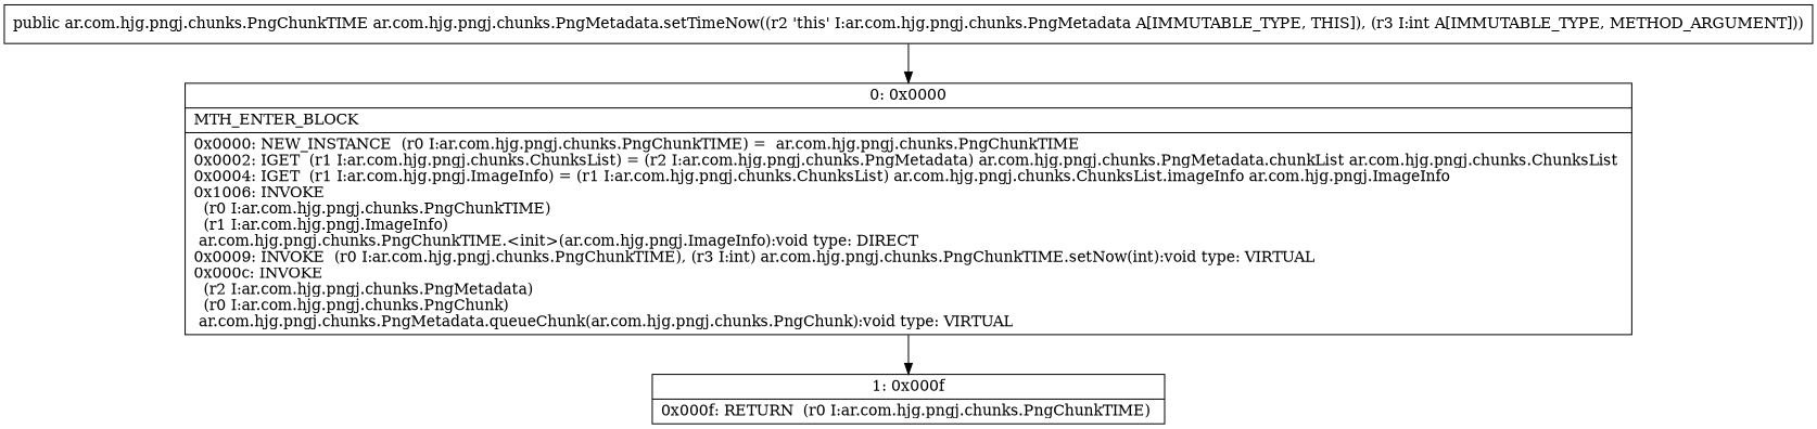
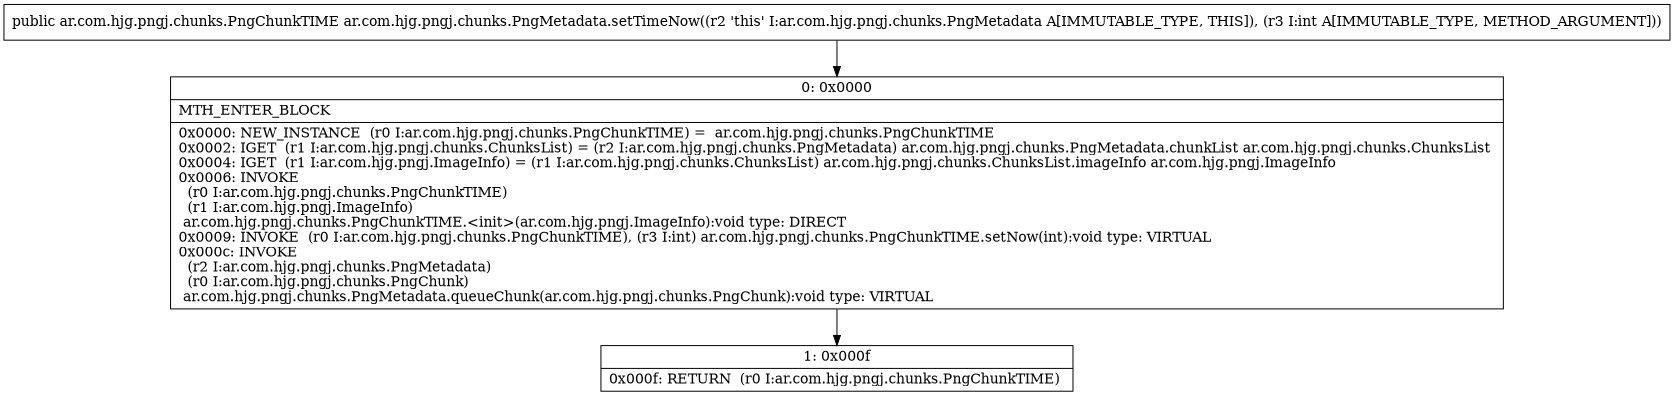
  digraph {
    node [shape=record]
-   n1 [label="{0\:\ 0x0000|MTH_ENTER_BLOCK\l|0x0000: NEW_INSTANCE  (r0 I:ar.com.hjg.pngj.chunks.PngChunkTIME) =  ar.com.hjg.pngj.chunks.PngChunkTIME \l0x0002: IGET  (r1 I:ar.com.hjg.pngj.chunks.ChunksList) = (r2 I:ar.com.hjg.pngj.chunks.PngMetadata) ar.com.hjg.pngj.chunks.PngMetadata.chunkList ar.com.hjg.pngj.chunks.ChunksList \l0x0004: IGET  (r1 I:ar.com.hjg.pngj.ImageInfo) = (r1 I:ar.com.hjg.pngj.chunks.ChunksList) ar.com.hjg.pngj.chunks.ChunksList.imageInfo ar.com.hjg.pngj.ImageInfo \l0x1006: INVOKE  \l  (r0 I:ar.com.hjg.pngj.chunks.PngChunkTIME)\l  (r1 I:ar.com.hjg.pngj.ImageInfo)\l ar.com.hjg.pngj.chunks.PngChunkTIME.\<init\>(ar.com.hjg.pngj.ImageInfo):void type: DIRECT \l0x0009: INVOKE  (r0 I:ar.com.hjg.pngj.chunks.PngChunkTIME), (r3 I:int) ar.com.hjg.pngj.chunks.PngChunkTIME.setNow(int):void type: VIRTUAL \l0x000c: INVOKE  \l  (r2 I:ar.com.hjg.pngj.chunks.PngMetadata)\l  (r0 I:ar.com.hjg.pngj.chunks.PngChunk)\l ar.com.hjg.pngj.chunks.PngMetadata.queueChunk(ar.com.hjg.pngj.chunks.PngChunk):void type: VIRTUAL \l}"]
+   n1 [label="{0\:\ 0x0000|MTH_ENTER_BLOCK\l|0x0000: NEW_INSTANCE  (r0 I:ar.com.hjg.pngj.chunks.PngChunkTIME) =  ar.com.hjg.pngj.chunks.PngChunkTIME \l0x0002: IGET  (r1 I:ar.com.hjg.pngj.chunks.ChunksList) = (r2 I:ar.com.hjg.pngj.chunks.PngMetadata) ar.com.hjg.pngj.chunks.PngMetadata.chunkList ar.com.hjg.pngj.chunks.ChunksList \l0x0004: IGET  (r1 I:ar.com.hjg.pngj.ImageInfo) = (r1 I:ar.com.hjg.pngj.chunks.ChunksList) ar.com.hjg.pngj.chunks.ChunksList.imageInfo ar.com.hjg.pngj.ImageInfo \l0x0006: INVOKE  \l  (r0 I:ar.com.hjg.pngj.chunks.PngChunkTIME)\l  (r1 I:ar.com.hjg.pngj.ImageInfo)\l ar.com.hjg.pngj.chunks.PngChunkTIME.\<init\>(ar.com.hjg.pngj.ImageInfo):void type: DIRECT \l0x0009: INVOKE  (r0 I:ar.com.hjg.pngj.chunks.PngChunkTIME), (r3 I:int) ar.com.hjg.pngj.chunks.PngChunkTIME.setNow(int):void type: VIRTUAL \l0x000c: INVOKE  \l  (r2 I:ar.com.hjg.pngj.chunks.PngMetadata)\l  (r0 I:ar.com.hjg.pngj.chunks.PngChunk)\l ar.com.hjg.pngj.chunks.PngMetadata.queueChunk(ar.com.hjg.pngj.chunks.PngChunk):void type: VIRTUAL \l}"]
    n2 [label="{1\:\ 0x000f|0x000f: RETURN  (r0 I:ar.com.hjg.pngj.chunks.PngChunkTIME) \l}"]
    n3 [label="{public ar.com.hjg.pngj.chunks.PngChunkTIME ar.com.hjg.pngj.chunks.PngMetadata.setTimeNow((r2 'this' I:ar.com.hjg.pngj.chunks.PngMetadata A[IMMUTABLE_TYPE, THIS]), (r3 I:int A[IMMUTABLE_TYPE, METHOD_ARGUMENT])) }"]
    n1 -> n2
    n3 -> n1
  }
